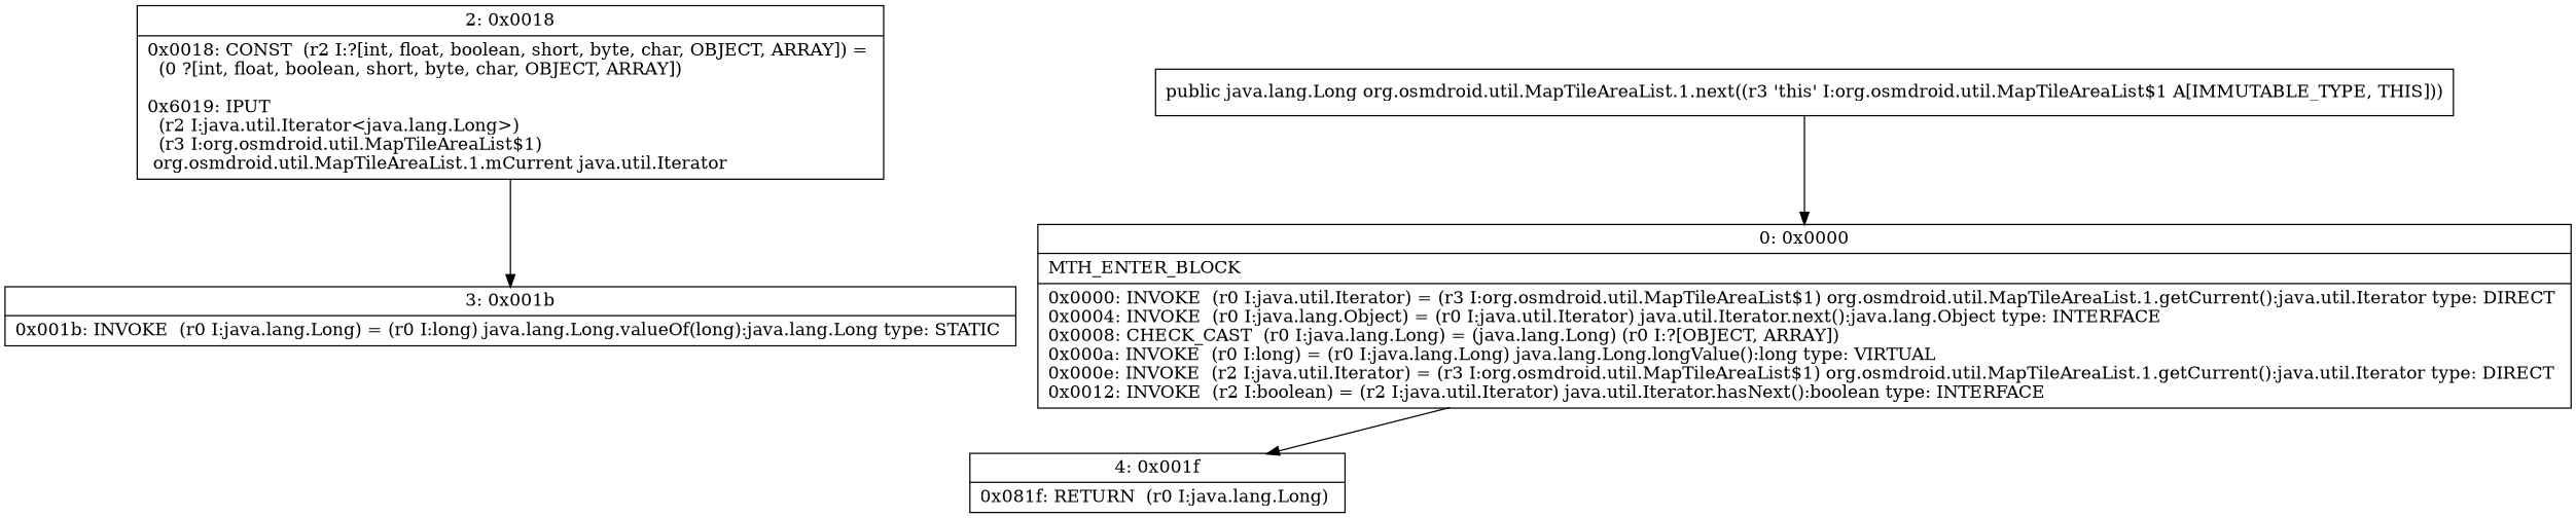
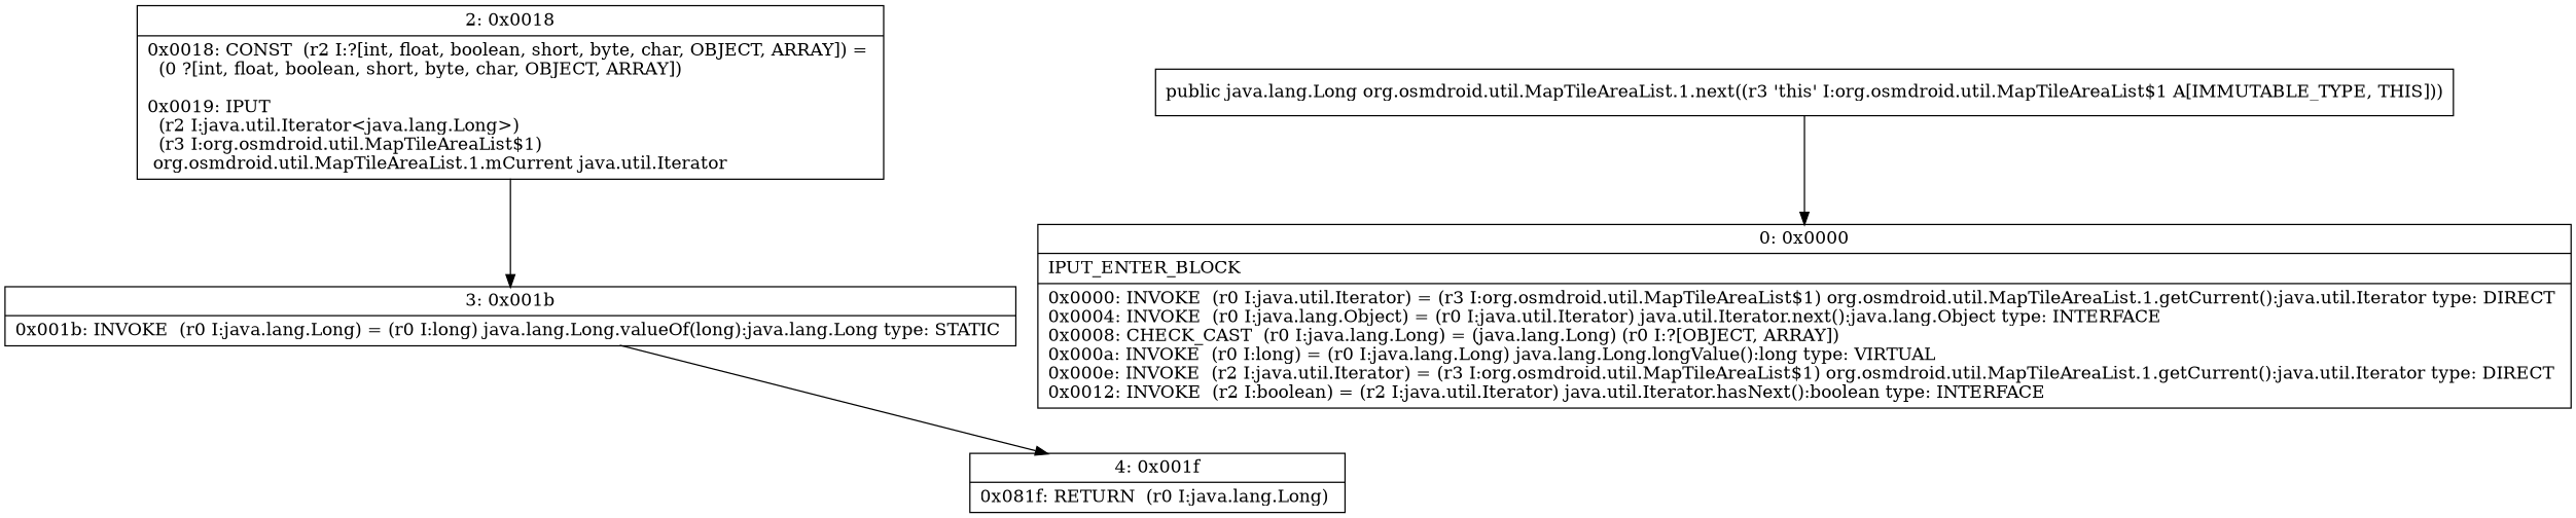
  digraph {
    node [shape=record]
-   n1 [label="{0\:\ 0x0000|MTH_ENTER_BLOCK\l|0x0000: INVOKE  (r0 I:java.util.Iterator) = (r3 I:org.osmdroid.util.MapTileAreaList$1) org.osmdroid.util.MapTileAreaList.1.getCurrent():java.util.Iterator type: DIRECT \l0x0004: INVOKE  (r0 I:java.lang.Object) = (r0 I:java.util.Iterator) java.util.Iterator.next():java.lang.Object type: INTERFACE \l0x0008: CHECK_CAST  (r0 I:java.lang.Long) = (java.lang.Long) (r0 I:?[OBJECT, ARRAY]) \l0x000a: INVOKE  (r0 I:long) = (r0 I:java.lang.Long) java.lang.Long.longValue():long type: VIRTUAL \l0x000e: INVOKE  (r2 I:java.util.Iterator) = (r3 I:org.osmdroid.util.MapTileAreaList$1) org.osmdroid.util.MapTileAreaList.1.getCurrent():java.util.Iterator type: DIRECT \l0x0012: INVOKE  (r2 I:boolean) = (r2 I:java.util.Iterator) java.util.Iterator.hasNext():boolean type: INTERFACE \l}"]
-   n2 [label="{2\:\ 0x0018|0x0018: CONST  (r2 I:?[int, float, boolean, short, byte, char, OBJECT, ARRAY]) = \l  (0 ?[int, float, boolean, short, byte, char, OBJECT, ARRAY])\l \l0x6019: IPUT  \l  (r2 I:java.util.Iterator\<java.lang.Long\>)\l  (r3 I:org.osmdroid.util.MapTileAreaList$1)\l org.osmdroid.util.MapTileAreaList.1.mCurrent java.util.Iterator \l}"]
+   n1 [label="{0\:\ 0x0000|IPUT_ENTER_BLOCK\l|0x0000: INVOKE  (r0 I:java.util.Iterator) = (r3 I:org.osmdroid.util.MapTileAreaList$1) org.osmdroid.util.MapTileAreaList.1.getCurrent():java.util.Iterator type: DIRECT \l0x0004: INVOKE  (r0 I:java.lang.Object) = (r0 I:java.util.Iterator) java.util.Iterator.next():java.lang.Object type: INTERFACE \l0x0008: CHECK_CAST  (r0 I:java.lang.Long) = (java.lang.Long) (r0 I:?[OBJECT, ARRAY]) \l0x000a: INVOKE  (r0 I:long) = (r0 I:java.lang.Long) java.lang.Long.longValue():long type: VIRTUAL \l0x000e: INVOKE  (r2 I:java.util.Iterator) = (r3 I:org.osmdroid.util.MapTileAreaList$1) org.osmdroid.util.MapTileAreaList.1.getCurrent():java.util.Iterator type: DIRECT \l0x0012: INVOKE  (r2 I:boolean) = (r2 I:java.util.Iterator) java.util.Iterator.hasNext():boolean type: INTERFACE \l}"]
+   n2 [label="{2\:\ 0x0018|0x0018: CONST  (r2 I:?[int, float, boolean, short, byte, char, OBJECT, ARRAY]) = \l  (0 ?[int, float, boolean, short, byte, char, OBJECT, ARRAY])\l \l0x0019: IPUT  \l  (r2 I:java.util.Iterator\<java.lang.Long\>)\l  (r3 I:org.osmdroid.util.MapTileAreaList$1)\l org.osmdroid.util.MapTileAreaList.1.mCurrent java.util.Iterator \l}"]
    n3 [label="{3\:\ 0x001b|0x001b: INVOKE  (r0 I:java.lang.Long) = (r0 I:long) java.lang.Long.valueOf(long):java.lang.Long type: STATIC \l}"]
    n4 [label="{4\:\ 0x001f|0x081f: RETURN  (r0 I:java.lang.Long) \l}"]
    n5 [label="{public java.lang.Long org.osmdroid.util.MapTileAreaList.1.next((r3 'this' I:org.osmdroid.util.MapTileAreaList$1 A[IMMUTABLE_TYPE, THIS])) }"]
    n2 -> n3
-   n1 -> n4
+   n3 -> n4
    n5 -> n1
  }
